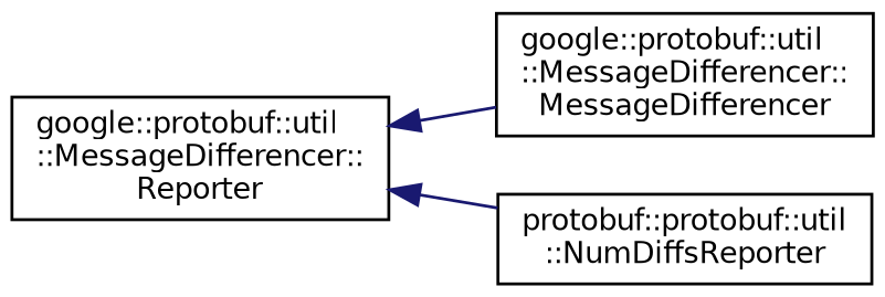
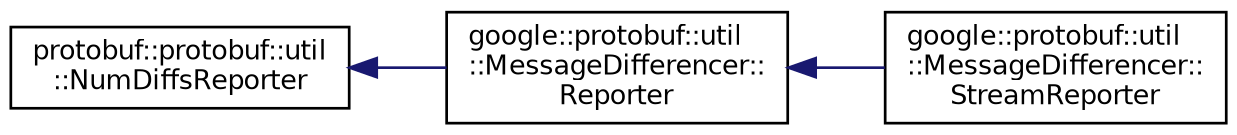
  digraph {
    rankdir=LR
    node [color=black fillcolor=white fontname=Helvetica fontsize=10 shape=record style=filled]
    edge [color=midnightblue dir=back fontname=Helvetica fontsize=10 labelfontname=Helvetica labelfontsize=10 style=solid]
    n1 [height=0.2 label="google::protobuf::util\l::MessageDifferencer::\lReporter" width=0.4]
-   n2 [height=0.2 label="google::protobuf::util\l::MessageDifferencer::\lMessageDifferencer" width=0.4]
+   n2 [height=0.2 label="google::protobuf::util\l::MessageDifferencer::\lStreamReporter" width=0.4]
    n3 [height=0.2 label="protobuf::protobuf::util\l::NumDiffsReporter" width=0.4]
    n1 -> n2
-   n1 -> n3
+   n3 -> n1
  }
